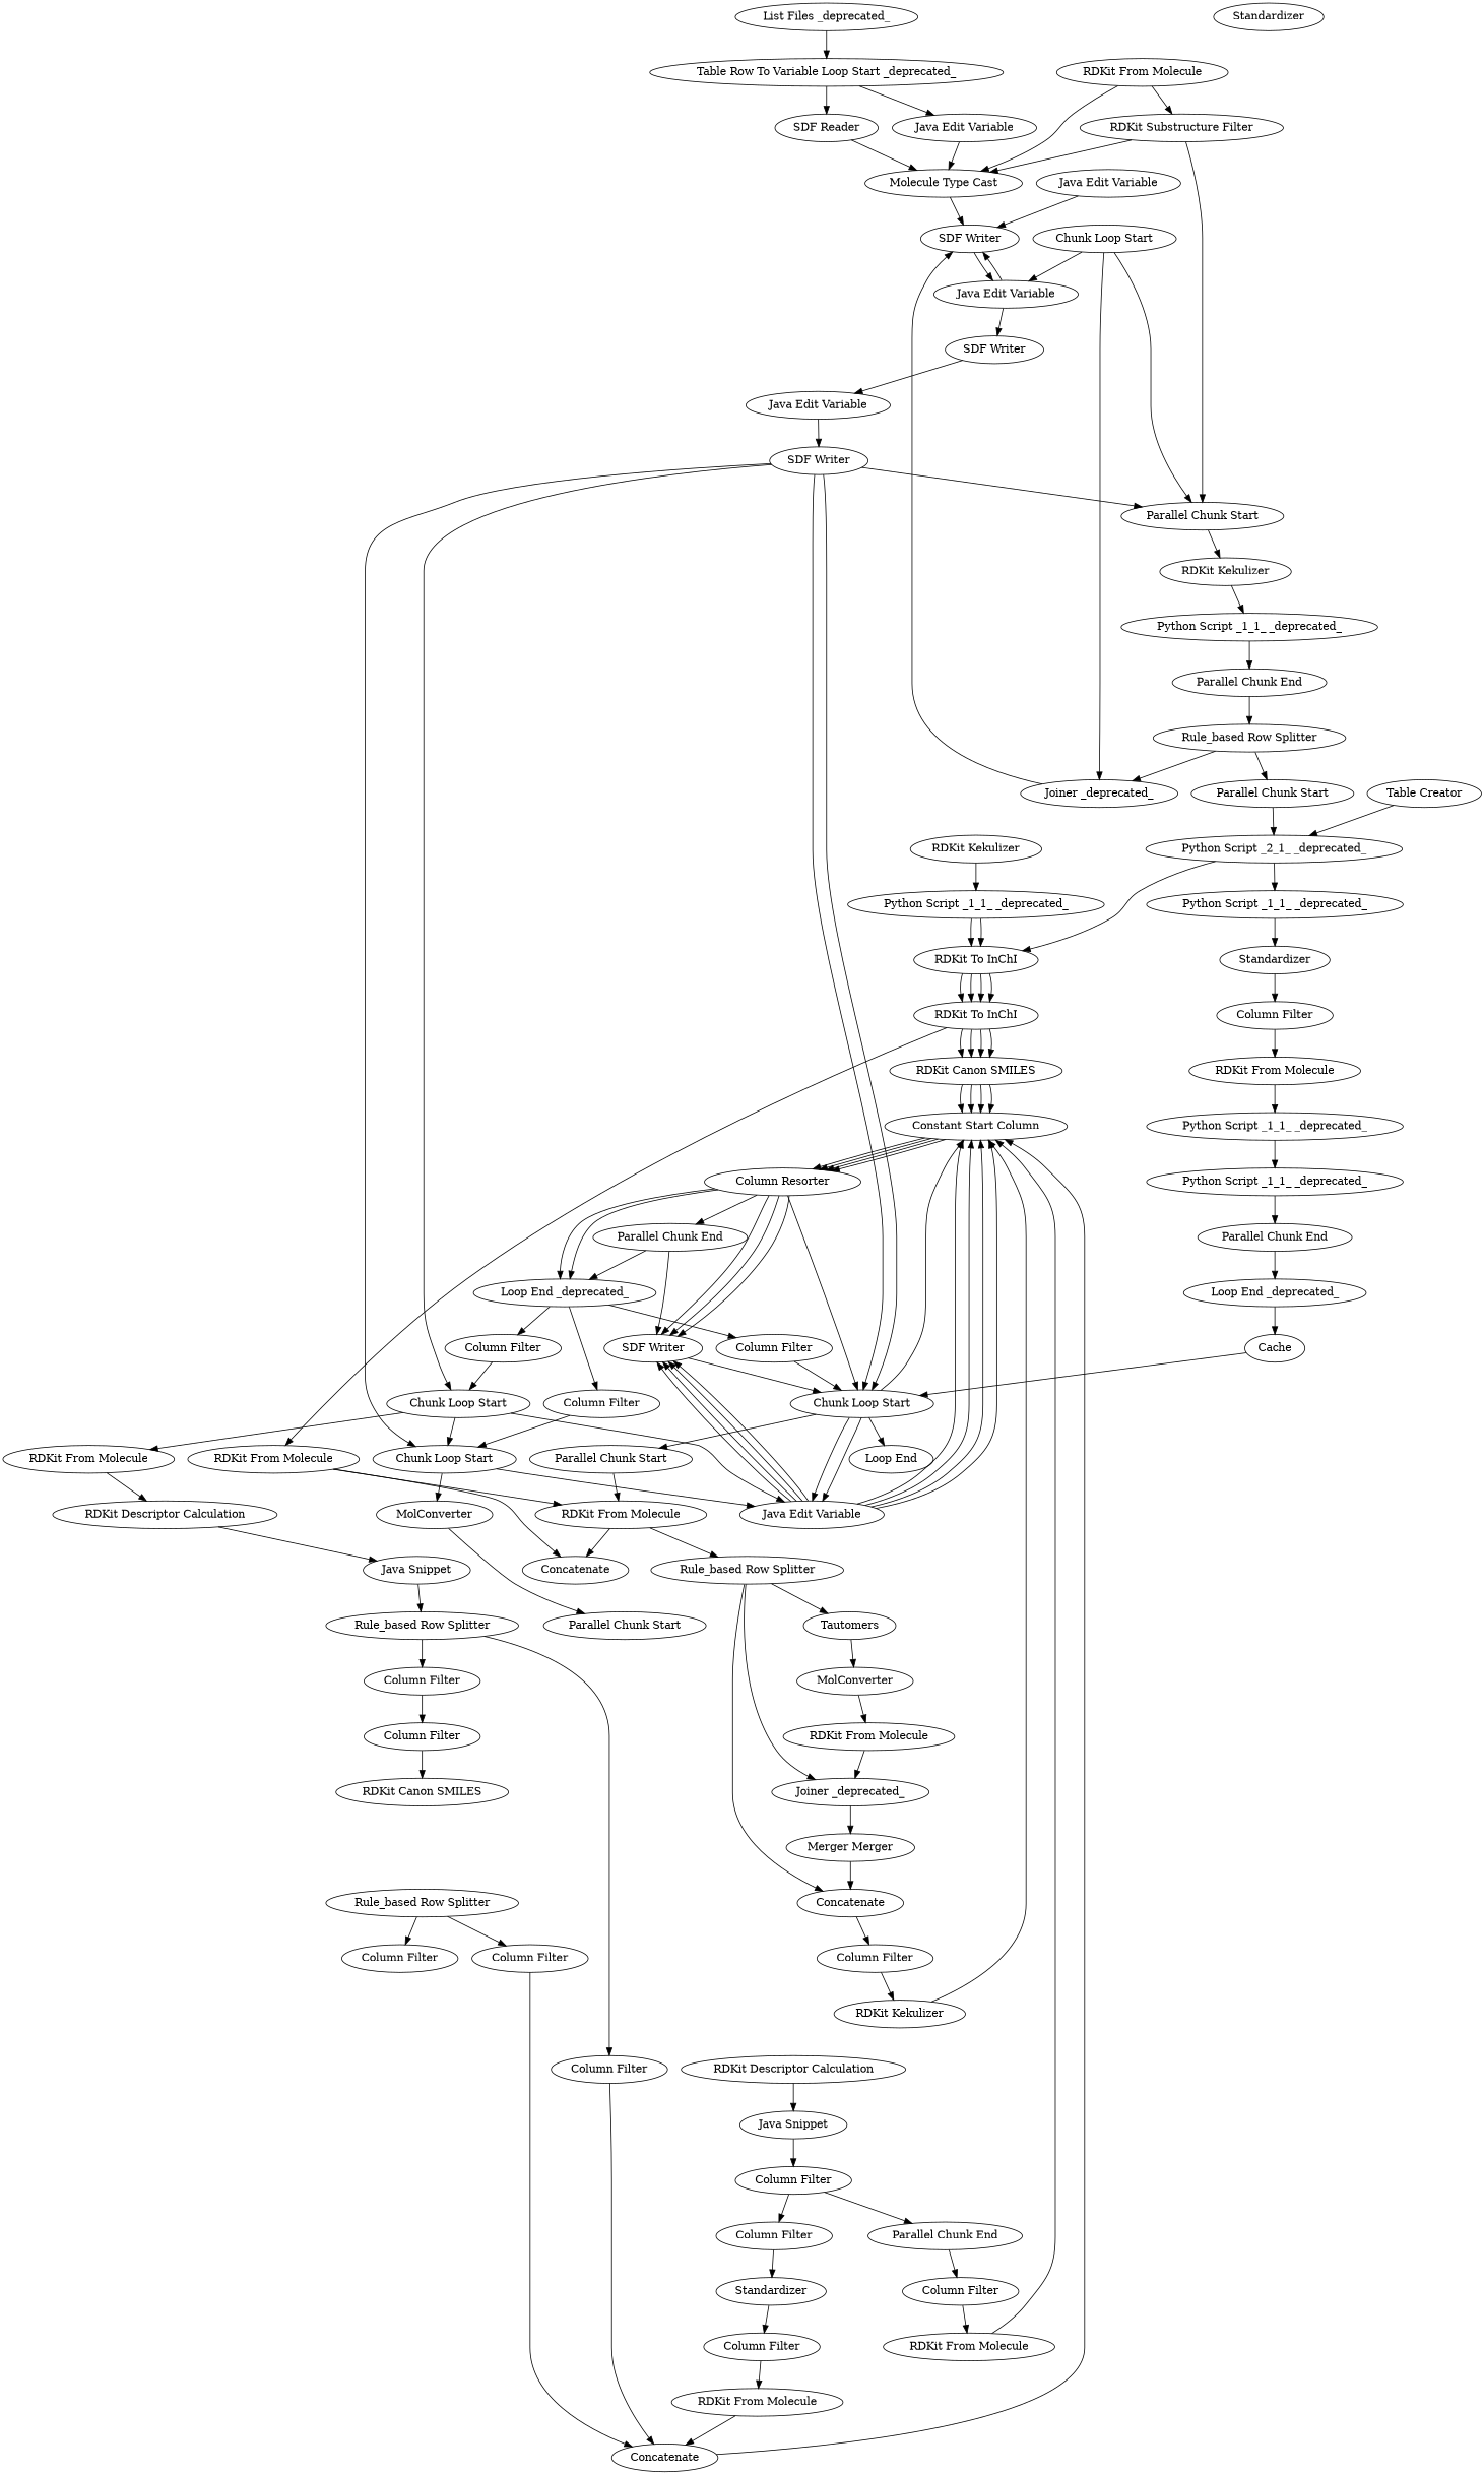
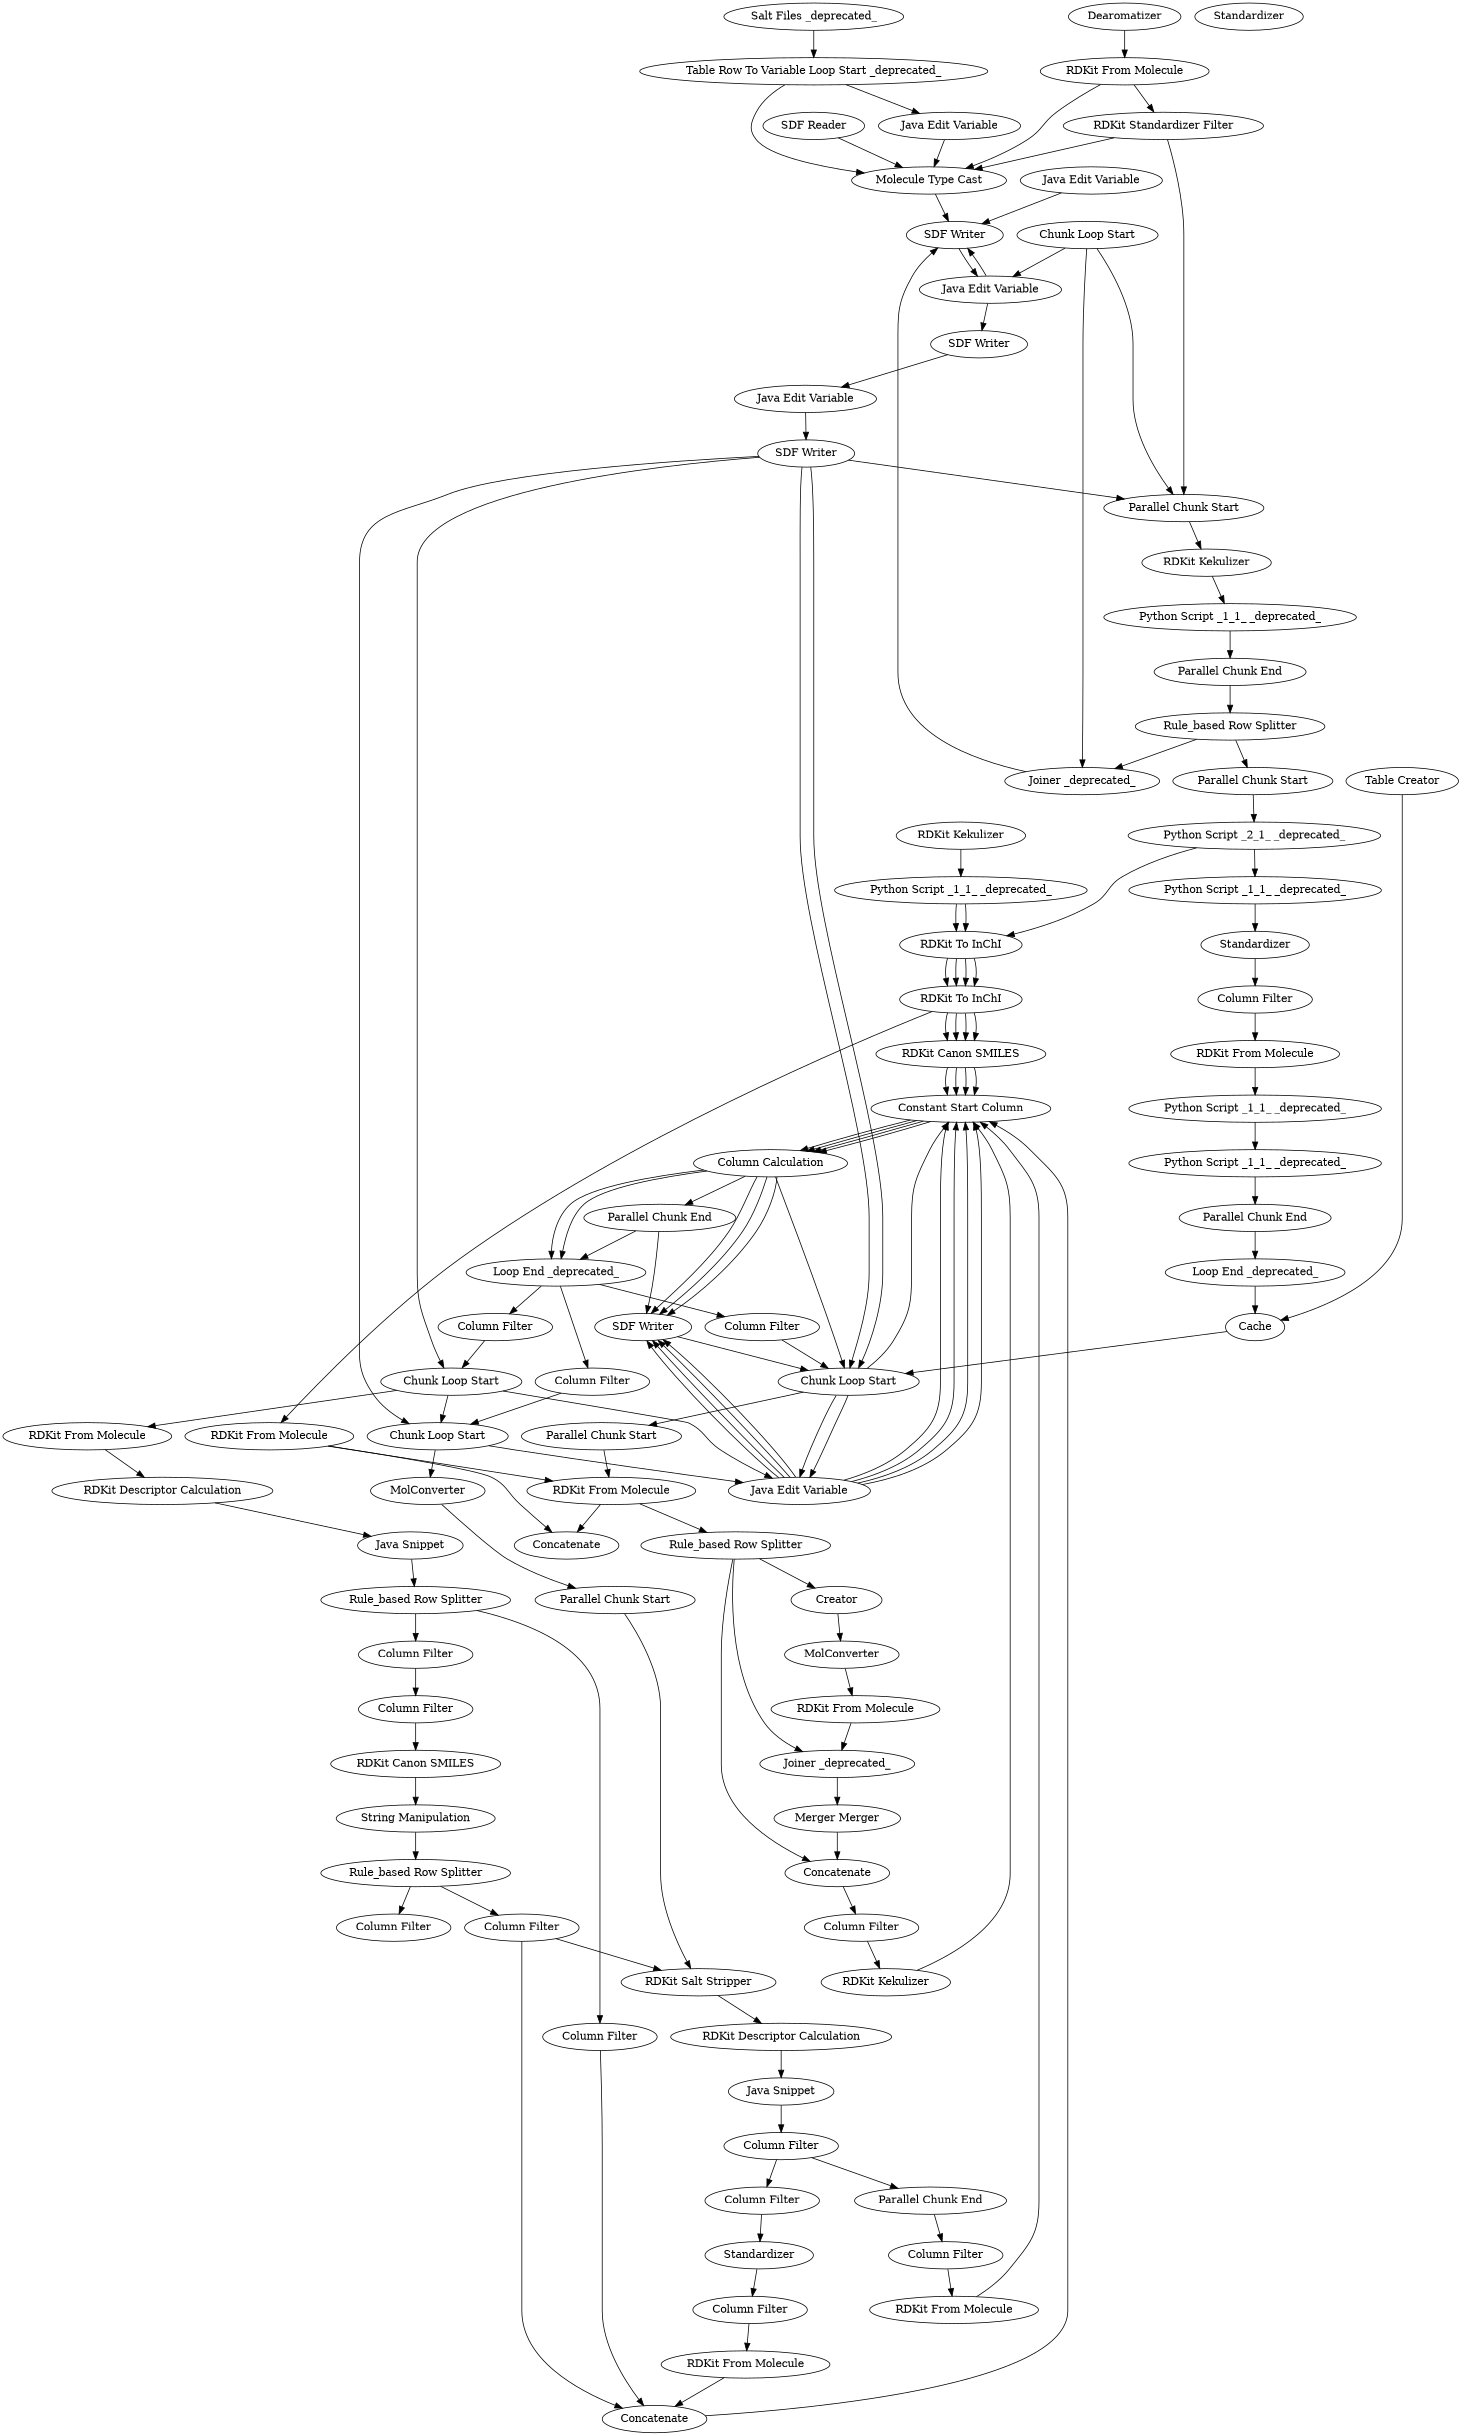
  digraph {
    rankdir=TB
-   n1 [label="RDKit Substructure Filter"]
+   n1 [label="RDKit Standardizer Filter"]
    n2 [label="Molecule Type Cast"]
    n3 [label="Parallel Chunk Start"]
    n4 [label="SDF Writer"]
    n5 [label="RDKit Kekulizer"]
    n6 [label="RDKit To InChI"]
    n7 [label="RDKit To InChI"]
    n8 [label="RDKit Canon SMILES"]
    n9 [label="RDKit From Molecule"]
    n10 [label="Constant Start Column"]
-   n11 [label="Column Resorter"]
+   n11 [label="Column Calculation"]
    n12 [label="SDF Writer"]
    n13 [label="Chunk Loop Start"]
    n14 [label="Loop End _deprecated_"]
    n15 [label="Parallel Chunk End"]
    n16 [label="Java Edit Variable"]
    n17 [label="Parallel Chunk Start"]
-   n18 [label="Loop End"]
    n19 [label="Column Filter"]
    n20 [label="Column Filter"]
    n21 [label="Column Filter"]
    n22 [label="RDKit From Molecule"]
    n23 [label=Concatenate]
    n24 [label="Python Script _1_1_ _deprecated_"]
    n25 [label="Chunk Loop Start"]
    n26 [label="Chunk Loop Start"]
-   n27 [label=Tautomers]
+   n27 [label=Creator]
    n28 [label=MolConverter]
    n29 [label="RDKit From Molecule"]
    n30 [label="Joiner _deprecated_"]
    n31 [label="Rule_based Row Splitter"]
    n32 [label=Concatenate]
    n33 [label="Column Filter"]
    n34 [label="Merger Merger"]
    n35 [label="RDKit Kekulizer"]
    n36 [label="RDKit From Molecule"]
    n37 [label="SDF Reader"]
+   n38 [label=Dearomatizer]
    n39 [label="RDKit From Molecule"]
    n40 [label="Python Script _2_1_ _deprecated_"]
    n41 [label="Python Script _1_1_ _deprecated_"]
    n42 [label=Standardizer]
    n43 [label="Column Filter"]
    n44 [label="RDKit From Molecule"]
    n45 [label="Parallel Chunk End"]
    n46 [label="Parallel Chunk Start"]
+   n47 [label="RDKit Salt Stripper"]
    n48 [label="RDKit Descriptor Calculation"]
    n49 [label=MolConverter]
    n50 [label=Standardizer]
    n51 [label="RDKit Descriptor Calculation"]
-   n52 [label="List Files _deprecated_"]
+   n52 [label="Salt Files _deprecated_"]
    n53 [label="Table Row To Variable Loop Start _deprecated_"]
    n54 [label="Java Edit Variable"]
    n55 [label=Cache]
    n56 [label="Java Edit Variable"]
    n57 [label="SDF Writer"]
    n58 [label="Java Edit Variable"]
    n59 [label="SDF Writer"]
    n60 [label="Java Edit Variable"]
    n61 [label="Python Script _1_1_ _deprecated_"]
    n62 [label="Chunk Loop Start"]
    n63 [label="Joiner _deprecated_"]
    n64 [label="Parallel Chunk End"]
    n65 [label="Rule_based Row Splitter"]
    n66 [label="Python Script _1_1_ _deprecated_"]
    n67 [label="Python Script _1_1_ _deprecated_"]
    n68 [label="Parallel Chunk End"]
    n69 [label="Loop End _deprecated_"]
    n70 [label="Column Filter"]
    n71 [label="Table Creator"]
    n72 [label="Parallel Chunk Start"]
    n73 [label="RDKit From Molecule"]
    n74 [label="RDKit Kekulizer"]
    n75 [label="Java Snippet"]
    n76 [label="Rule_based Row Splitter"]
    n77 [label="Column Filter"]
    n78 [label="Column Filter"]
    n79 [label=Concatenate]
    n80 [label="Column Filter"]
+   n81 [label="String Manipulation"]
    n82 [label="Rule_based Row Splitter"]
    n83 [label="Column Filter"]
    n84 [label="Column Filter"]
    n85 [label="RDKit Canon SMILES"]
    n86 [label="Java Snippet"]
    n87 [label="Column Filter"]
    n88 [label="Column Filter"]
    n89 [label=Standardizer]
    n90 [label="RDKit From Molecule"]
    n91 [label="Column Filter"]
    n1 -> n2
    n1 -> n3
    n2 -> n4
    n3 -> n5
    n4 -> n56
    n5 -> n61
    n6 -> n7
    n6 -> n7
    n6 -> n7
    n6 -> n7
    n7 -> n8
    n7 -> n8
    n7 -> n8
    n7 -> n8
    n7 -> n9
    n8 -> n10
    n8 -> n10
    n8 -> n10
    n8 -> n10
    n9 -> n22
    n9 -> n23
    n10 -> n11
    n10 -> n11
    n10 -> n11
    n10 -> n11
    n11 -> n12
    n11 -> n12
    n11 -> n12
    n11 -> n13
    n11 -> n14
    n11 -> n14
    n11 -> n15
    n12 -> n13
    n13 -> n10
    n13 -> n16
    n13 -> n16
    n13 -> n17
-   n13 -> n18
    n14 -> n19
    n14 -> n20
    n14 -> n21
    n15 -> n12
    n15 -> n14
    n16 -> n10
    n16 -> n10
    n16 -> n10
    n16 -> n10
    n16 -> n12
    n16 -> n12
    n16 -> n12
    n16 -> n12
    n17 -> n22
    n19 -> n25
    n20 -> n26
    n21 -> n13
    n22 -> n23
    n22 -> n31
    n24 -> n6
    n24 -> n6
    n25 -> n16
    n25 -> n26
    n25 -> n36
    n26 -> n16
    n26 -> n49
    n27 -> n28
    n28 -> n29
    n29 -> n30
    n30 -> n34
    n31 -> n27
    n31 -> n30
    n31 -> n32
    n32 -> n33
    n33 -> n35
    n34 -> n32
    n35 -> n10
    n36 -> n51
    n37 -> n2
+   n38 -> n39
    n39 -> n1
    n39 -> n2
    n40 -> n6
    n40 -> n41
    n41 -> n42
    n42 -> n70
    n43 -> n44
    n44 -> n10
    n45 -> n43
+   n46 -> n47
+   n47 -> n48
    n48 -> n86
    n49 -> n46
    n51 -> n75
    n52 -> n53
-   n53 -> n37
+   n53 -> n2
    n53 -> n54
    n54 -> n2
    n55 -> n13
    n56 -> n4
    n56 -> n57
    n57 -> n58
    n58 -> n59
    n59 -> n3
    n59 -> n13
    n59 -> n13
    n59 -> n25
    n59 -> n26
    n60 -> n4
    n61 -> n64
    n62 -> n3
    n62 -> n56
    n62 -> n63
    n63 -> n4
    n64 -> n65
    n65 -> n63
    n65 -> n72
    n66 -> n67
    n67 -> n68
    n68 -> n69
    n69 -> n55
    n70 -> n73
-   n71 -> n40
+   n71 -> n55
    n72 -> n40
    n73 -> n66
    n74 -> n24
    n75 -> n76
    n76 -> n77
    n76 -> n78
    n77 -> n79
    n78 -> n80
    n79 -> n10
    n80 -> n85
+   n81 -> n82
    n82 -> n83
    n82 -> n84
+   n84 -> n47
    n84 -> n79
+   n85 -> n81
    n86 -> n87
    n87 -> n45
    n87 -> n88
    n88 -> n89
    n89 -> n91
    n90 -> n79
    n91 -> n90
  }
